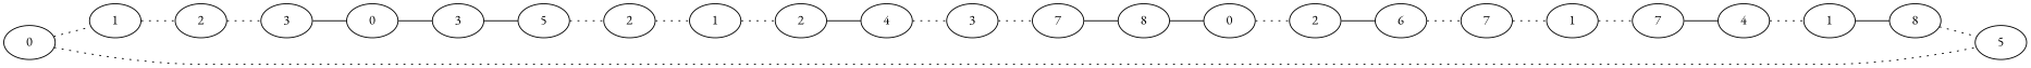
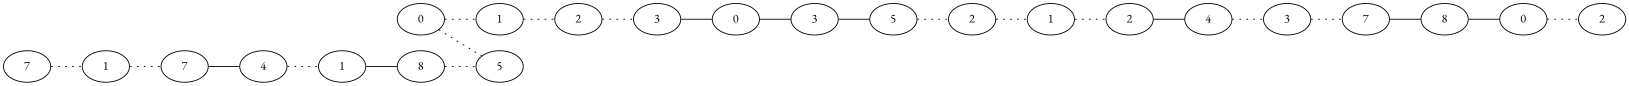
  graph {
    rankdir=LR
    fontname="EB Garamond"
    node [fontname="EB Garamond"]
    edge [style=dotted fontname="EB Garamond"]
    n1 [label=0]
    n2 [label=1]
    n3 [label=5]
    n4 [label=2]
    n5 [label=3]
    n6 [label=0]
    n7 [label=3]
    n8 [label=5]
    n9 [label=2]
    n10 [label=1]
    n11 [label=2]
    n12 [label=4]
    n13 [label=3]
    n14 [label=7]
    n15 [label=8]
    n16 [label=0]
    n17 [label=2]
-   n18 [label=6]
    n19 [label=7]
    n20 [label=1]
    n21 [label=7]
    n22 [label=4]
    n23 [label=1]
    n24 [label=8]
    n1 -- n2
    n1 -- n3
    n2 -- n4
    n4 -- n5
    n5 -- n6 [style=""]
    n6 -- n7 [style=""]
    n7 -- n8 [style=""]
    n8 -- n9
    n9 -- n10
    n10 -- n11
    n11 -- n12 [style=""]
    n12 -- n13
    n13 -- n14
    n14 -- n15 [style=""]
    n15 -- n16 [style=""]
    n16 -- n17
-   n17 -- n18 [style=""]
-   n18 -- n19
    n19 -- n20
    n20 -- n21
    n21 -- n22 [style=""]
    n22 -- n23
    n23 -- n24 [style=""]
    n24 -- n3
  }
